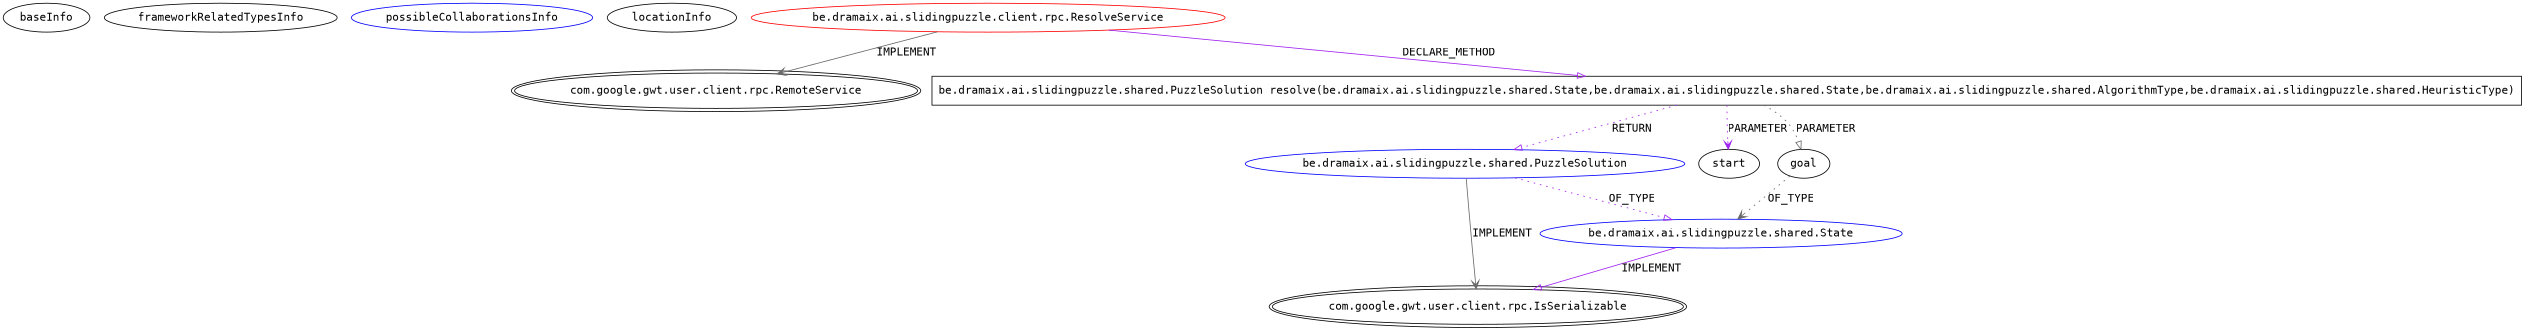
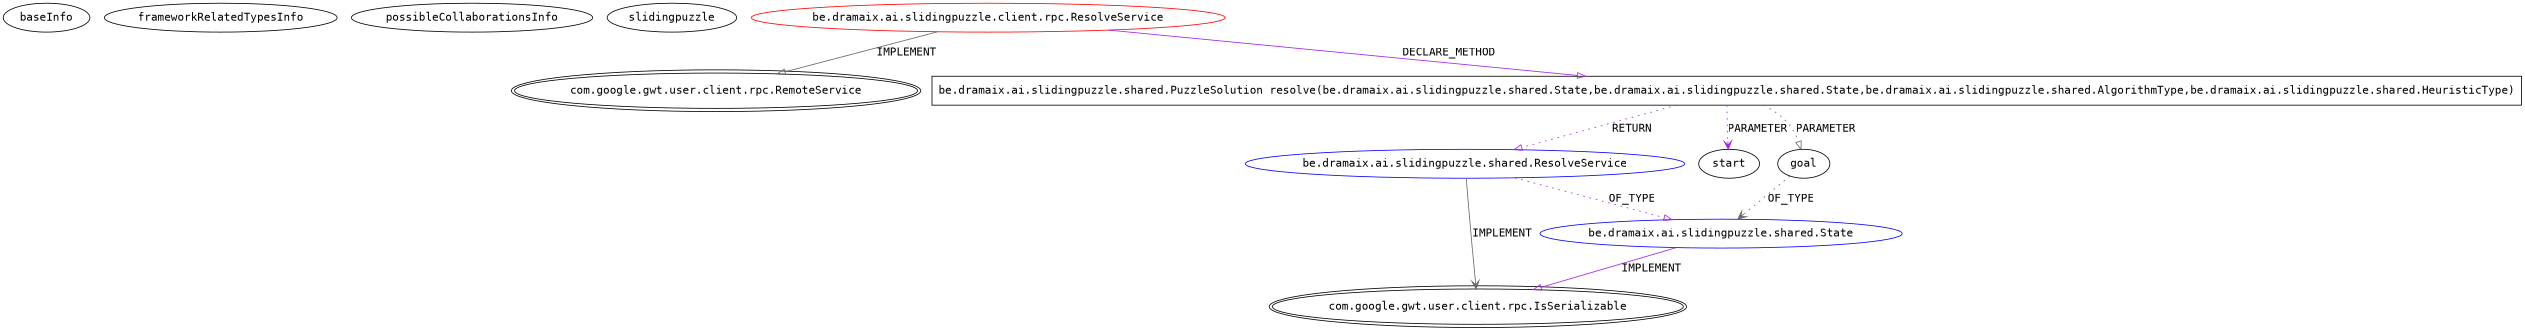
  digraph {
    fontname="DejaVu Sans Mono"
    node [fontname="DejaVu Sans Mono" isFrameworkType=false]
    edge [arrowhead=onormal color=purple fontname="DejaVu Sans Mono" style=dotted]
    baseInfo [category=extension_graph graphId=3116 isAnonymous=false possibleRelation=true isFrameworkType=""]
    frameworkRelatedTypesInfo [0="com.google.gwt.user.client.rpc.RemoteService" isFrameworkType=""]
-   possibleCollaborationsInfo [0="3116~CLIENT_METHOD_DECLARATION-PARAMETER_DECLARATION-CLIENT_METHOD_DECLARATION-PARAMETER_DECLARATION-~com.google.gwt.user.client.rpc.RemoteService ~com.google.gwt.user.client.rpc.IsSerializable ~false~false" 1="3116~CLIENT_METHOD_DECLARATION-RETURN_TYPE-~com.google.gwt.user.client.rpc.RemoteService ~com.google.gwt.user.client.rpc.IsSerializable ~false~false" color=blue isFrameworkType=""]
-   locationInfo [contextSignature=ResolveService filePath="/jDramaix-SlidingPuzzle/SlidingPuzzle-master/src/be/dramaix/ai/slidingpuzzle/client/rpc/ResolveService.java" graphId=3116 projectName="jDramaix-SlidingPuzzle" isFrameworkType=""]
+   possibleCollaborationsInfo [0="3116~CLIENT_METHOD_DECLARATION-PARAMETER_DECLARATION-CLIENT_METHOD_DECLARATION-PARAMETER_DECLARATION-~com.google.gwt.user.client.rpc.RemoteService ~com.google.gwt.user.client.rpc.IsSerializable ~false~false" 1="3116~CLIENT_METHOD_DECLARATION-RETURN_TYPE-~com.google.gwt.user.client.rpc.RemoteService ~com.google.gwt.user.client.rpc.IsSerializable ~false~false" isFrameworkType=""]
+   locationInfo [contextSignature=ResolveService filePath="/jDramaix-SlidingPuzzle/SlidingPuzzle-master/src/be/dramaix/ai/slidingpuzzle/client/rpc/ResolveService.java" graphId=3116 projectName="jDramaix-SlidingPuzzle" label=slidingpuzzle isFrameworkType=""]
    n5 [color=red label="be.dramaix.ai.slidingpuzzle.client.rpc.ResolveService" vertexType=ROOT_CLIENT_CLASS_DECLARATION]
    n6 [isFrameworkType=true label="com.google.gwt.user.client.rpc.RemoteService" peripheries=2 vertexType=FRAMEWORK_INTERFACE_TYPE]
    n7 [label="be.dramaix.ai.slidingpuzzle.shared.PuzzleSolution resolve(be.dramaix.ai.slidingpuzzle.shared.State,be.dramaix.ai.slidingpuzzle.shared.State,be.dramaix.ai.slidingpuzzle.shared.AlgorithmType,be.dramaix.ai.slidingpuzzle.shared.HeuristicType)" shape=box vertexType=CLIENT_METHOD_DECLARATION]
-   n8 [color=blue label="be.dramaix.ai.slidingpuzzle.shared.PuzzleSolution" vertexType=REFERENCE_CLIENT_CLASS_DECLARATION]
+   n8 [color=blue label="be.dramaix.ai.slidingpuzzle.shared.ResolveService" vertexType=REFERENCE_CLIENT_CLASS_DECLARATION]
    n9 [label=start vertexType=PARAMETER_DECLARATION]
    n10 [label=goal vertexType=PARAMETER_DECLARATION]
    n11 [isFrameworkType=true label="com.google.gwt.user.client.rpc.IsSerializable" peripheries=2 vertexType=FRAMEWORK_INTERFACE_TYPE]
    n12 [color=blue label="be.dramaix.ai.slidingpuzzle.shared.State" vertexType=REFERENCE_CLIENT_CLASS_DECLARATION]
-   n5 -> n6 [arrowhead=vee color=gray40 label=IMPLEMENT style=solid]
+   n5 -> n6 [color=gray40 label=IMPLEMENT style=solid]
    n5 -> n7 [label=DECLARE_METHOD style=solid]
    n7 -> n8 [label=RETURN]
    n7 -> n9 [arrowhead=vee label=PARAMETER]
    n7 -> n10 [color=gray40 label=PARAMETER]
    n8 -> n11 [arrowhead=vee color=gray40 label=IMPLEMENT style=solid]
    n8 -> n12 [label=OF_TYPE]
    n10 -> n12 [arrowhead=vee color=gray40 label=OF_TYPE]
    n12 -> n11 [label=IMPLEMENT style=solid]
  }
